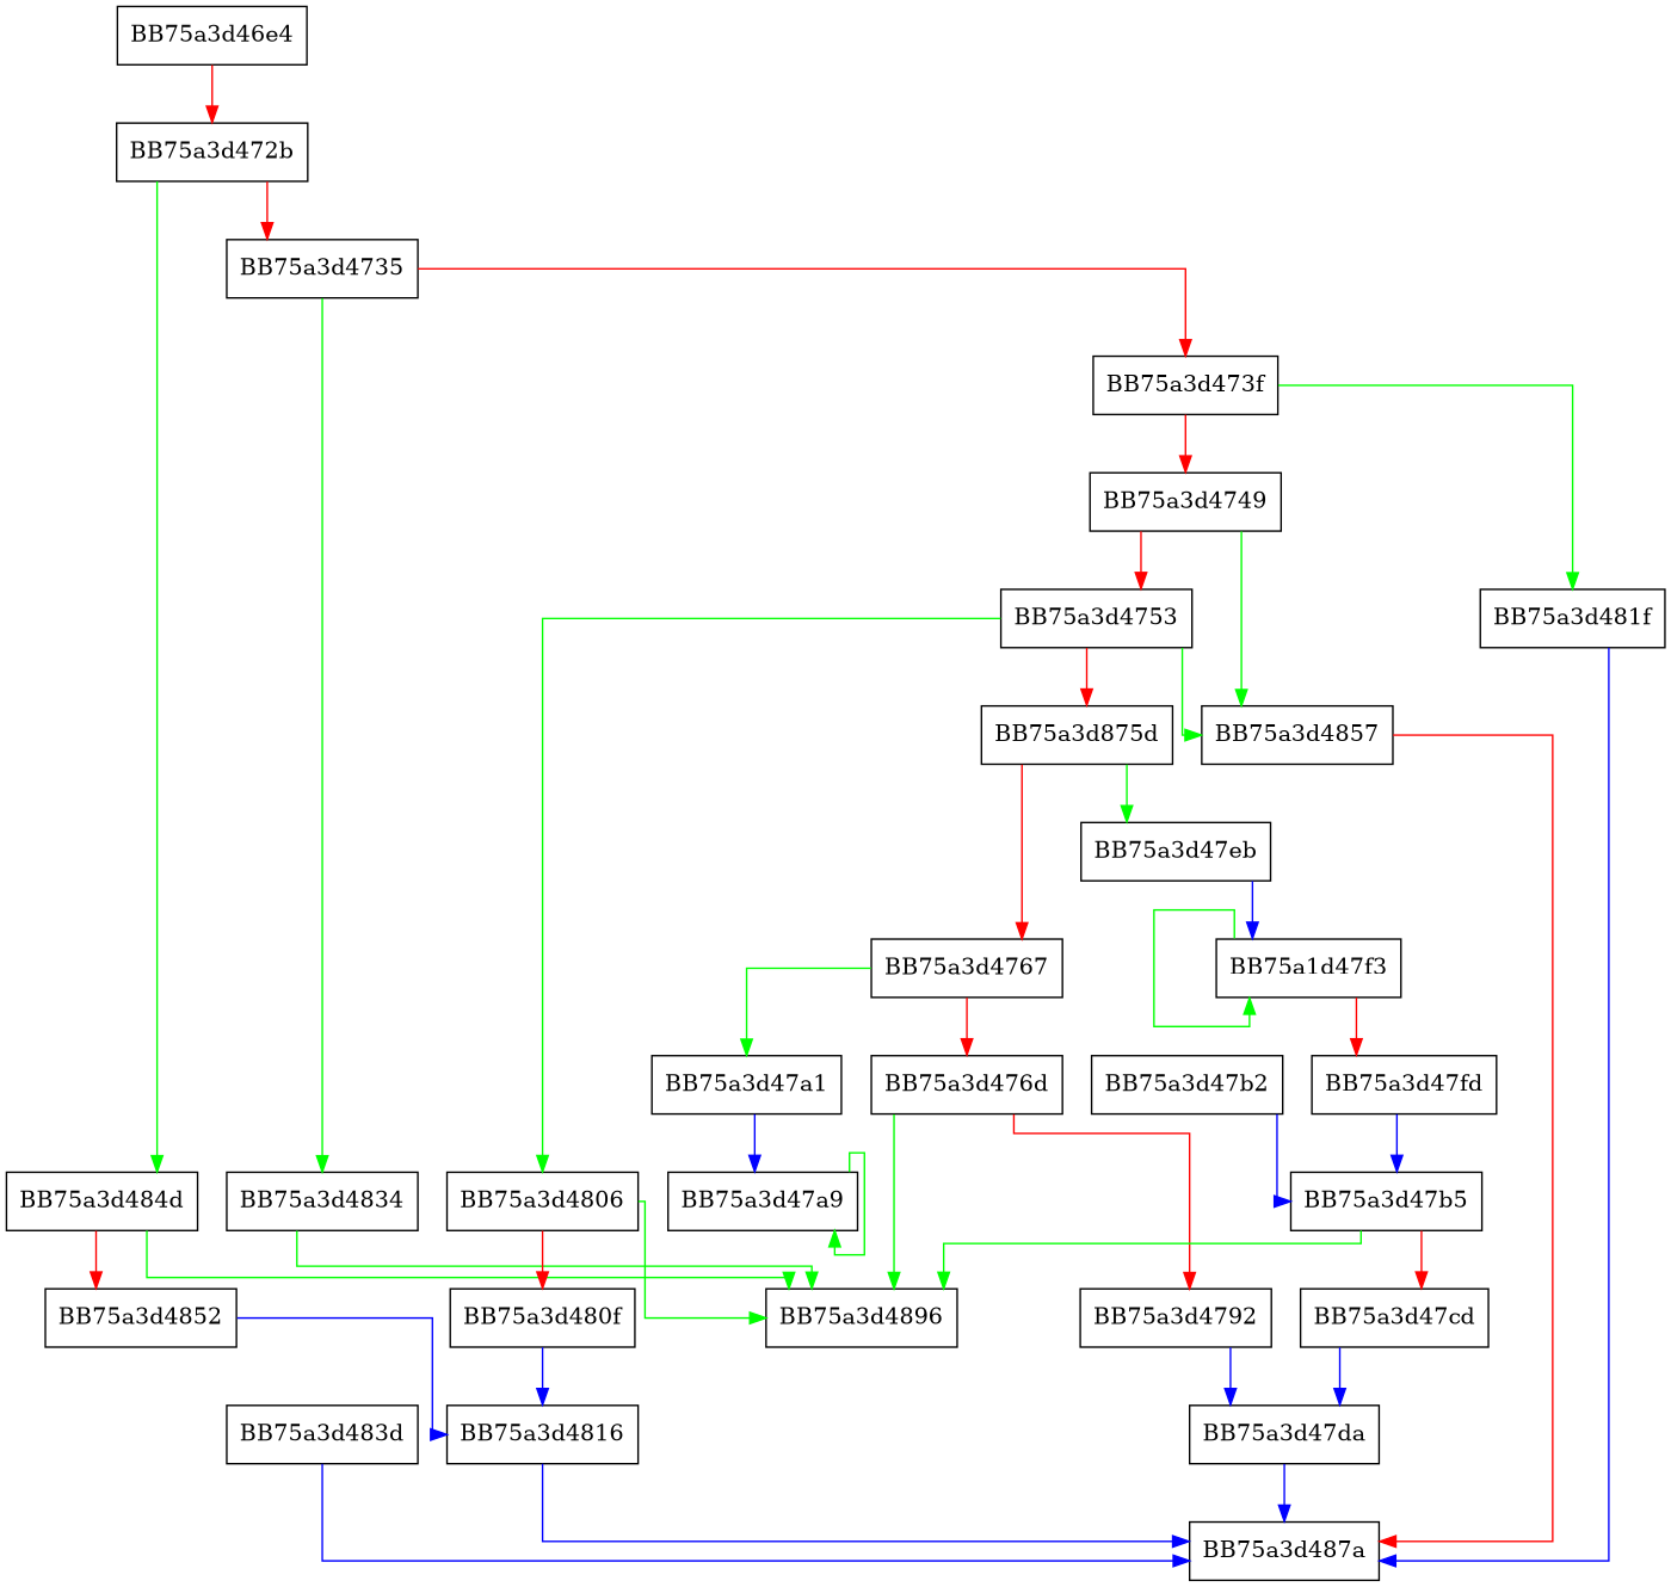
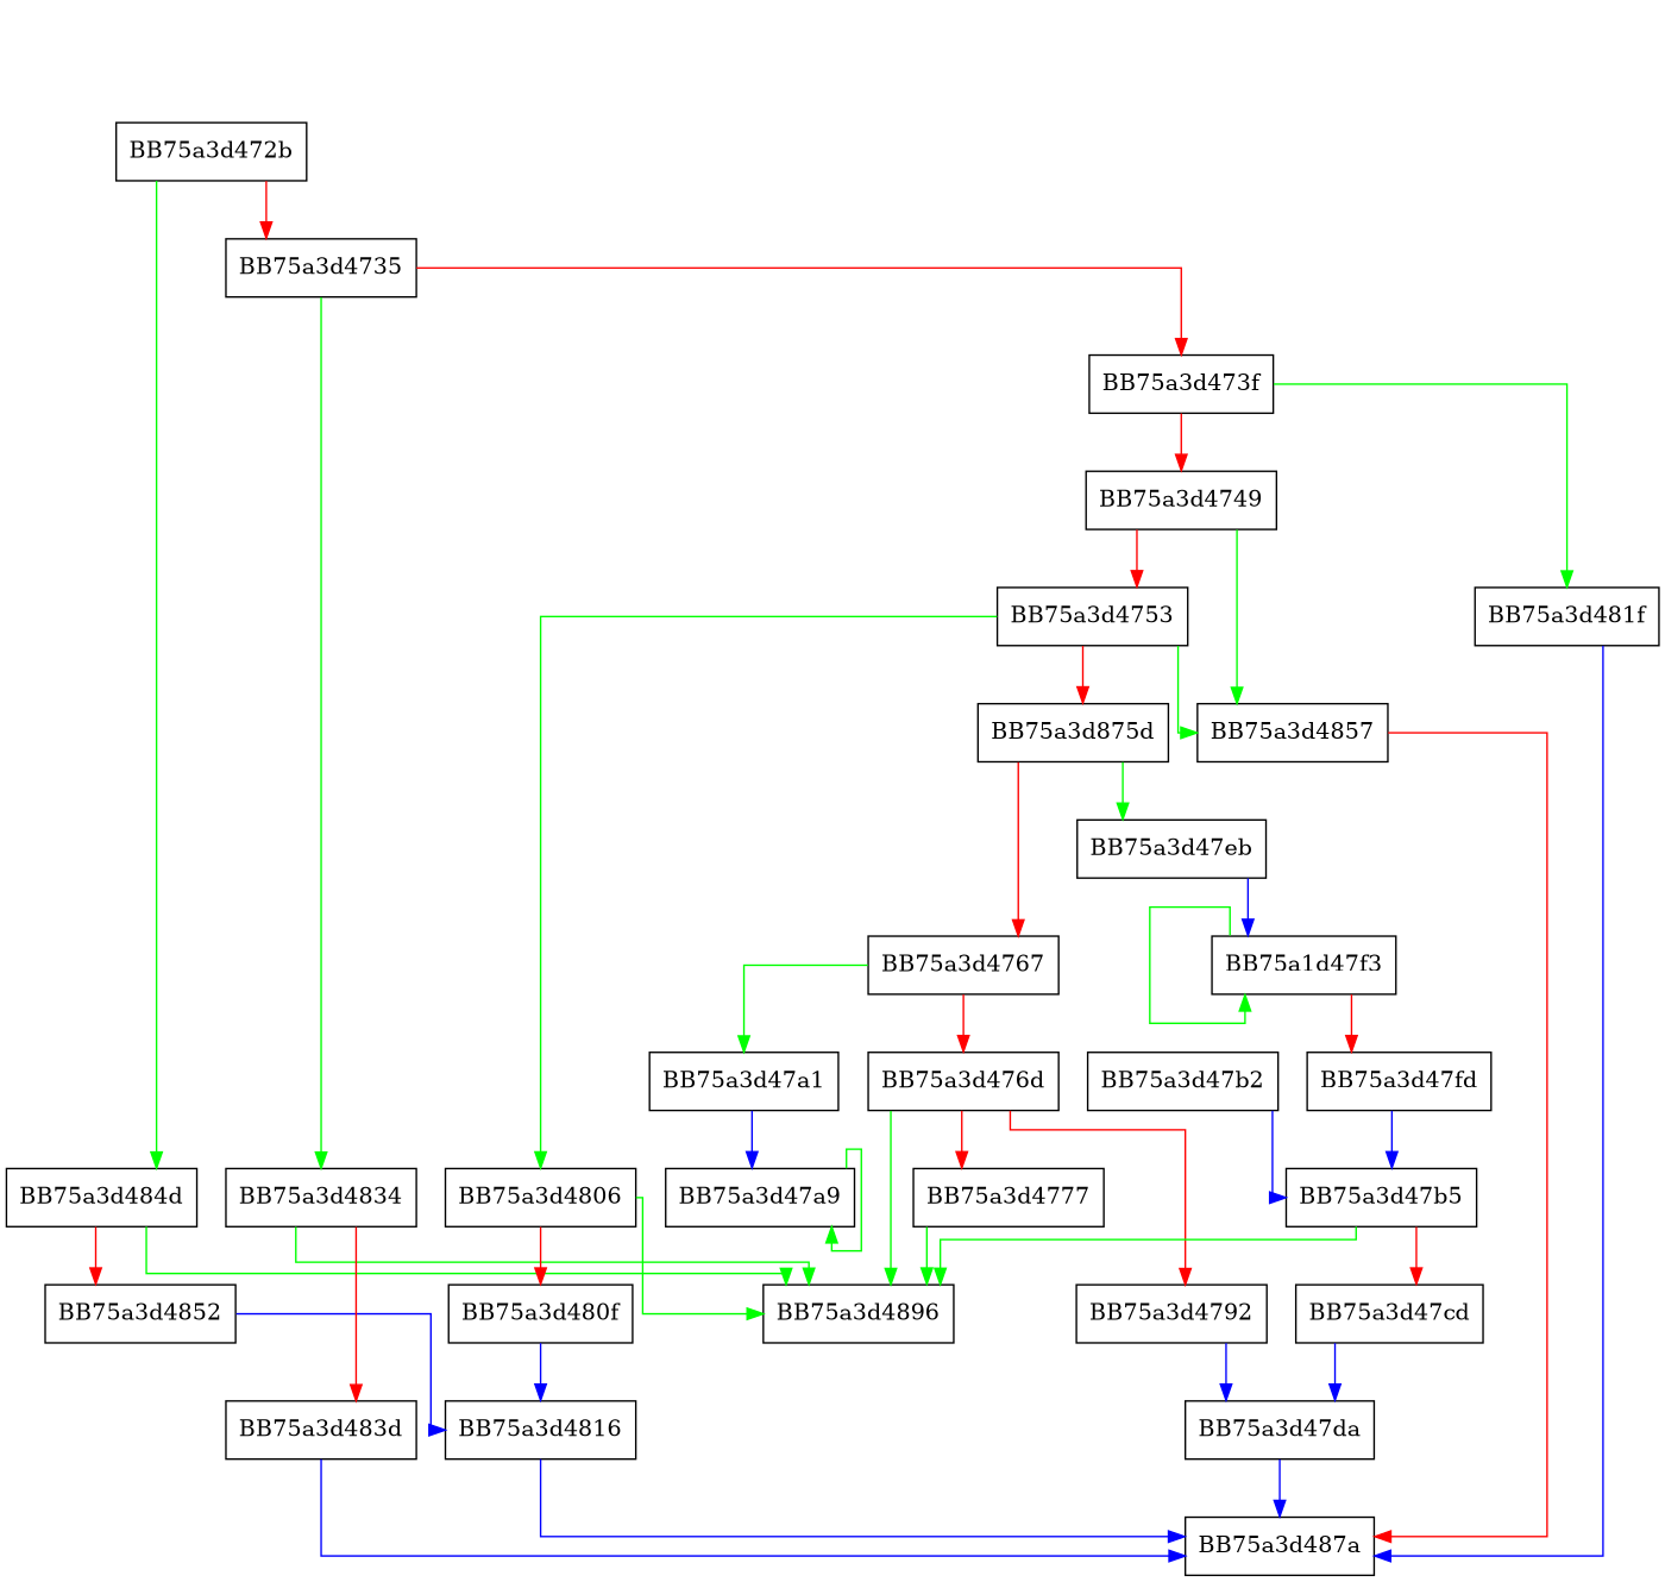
  digraph {
    splines=ortho
    node [shape=box]
    edge [color=red]
-   BB75a3d46e4
    BB75a3d472b
    BB75a3d4857
    BB75a3d487a
    BB75a3d484d
    BB75a3d4735
    BB75a3d4896
    BB75a3d4852
    BB75a3d4834
    BB75a3d473f
    BB75a3d4816
    BB75a3d483d
    BB75a3d481f
    BB75a3d4749
    BB75a3d4753
    BB75a3d4806
    n17 [label=BB75a3d875d]
    BB75a3d480f
    BB75a3d47eb
    BB75a3d4767
    n21 [label=BB75a1d47f3]
    BB75a3d47a1
    BB75a3d476d
    BB75a3d47fd
    BB75a3d47a9
+   BB75a3d4777
    BB75a3d4792
    BB75a3d47da
    BB75a3d47b2
    BB75a3d47b5
    BB75a3d47cd
-   BB75a3d46e4 -> BB75a3d472b
    BB75a3d472b -> BB75a3d484d [color=green]
    BB75a3d472b -> BB75a3d4735
    BB75a3d4857 -> BB75a3d487a
    BB75a3d484d -> BB75a3d4896 [color=green]
    BB75a3d484d -> BB75a3d4852
    BB75a3d4735 -> BB75a3d4834 [color=green]
    BB75a3d4735 -> BB75a3d473f
    BB75a3d4852 -> BB75a3d4816 [color=blue]
    BB75a3d4834 -> BB75a3d4896 [color=green]
+   BB75a3d4834 -> BB75a3d483d
    BB75a3d473f -> BB75a3d481f [color=green]
    BB75a3d473f -> BB75a3d4749
    BB75a3d4816 -> BB75a3d487a [color=blue]
    BB75a3d483d -> BB75a3d487a [color=blue]
    BB75a3d481f -> BB75a3d487a [color=blue]
    BB75a3d4749 -> BB75a3d4857 [color=green]
    BB75a3d4749 -> BB75a3d4753
    BB75a3d4753 -> BB75a3d4857 [color=green]
    BB75a3d4753 -> BB75a3d4806 [color=green]
    BB75a3d4753 -> n17
    BB75a3d4806 -> BB75a3d4896 [color=green]
    BB75a3d4806 -> BB75a3d480f
    n17 -> BB75a3d47eb [color=green]
    n17 -> BB75a3d4767
    BB75a3d480f -> BB75a3d4816 [color=blue]
    BB75a3d47eb -> n21 [color=blue]
    BB75a3d4767 -> BB75a3d47a1 [color=green]
    BB75a3d4767 -> BB75a3d476d
    n21 -> n21 [color=green]
    n21 -> BB75a3d47fd
    BB75a3d47a1 -> BB75a3d47a9 [color=blue]
    BB75a3d476d -> BB75a3d4896 [color=green]
+   BB75a3d476d -> BB75a3d4777
    BB75a3d476d -> BB75a3d4792
    BB75a3d47fd -> BB75a3d47b5 [color=blue]
    BB75a3d47a9 -> BB75a3d47a9 [color=green]
+   BB75a3d4777 -> BB75a3d4896 [color=green]
    BB75a3d4792 -> BB75a3d47da [color=blue]
    BB75a3d47da -> BB75a3d487a [color=blue]
    BB75a3d47b2 -> BB75a3d47b5 [color=blue]
    BB75a3d47b5 -> BB75a3d4896 [color=green]
    BB75a3d47b5 -> BB75a3d47cd
    BB75a3d47cd -> BB75a3d47da [color=blue]
  }
